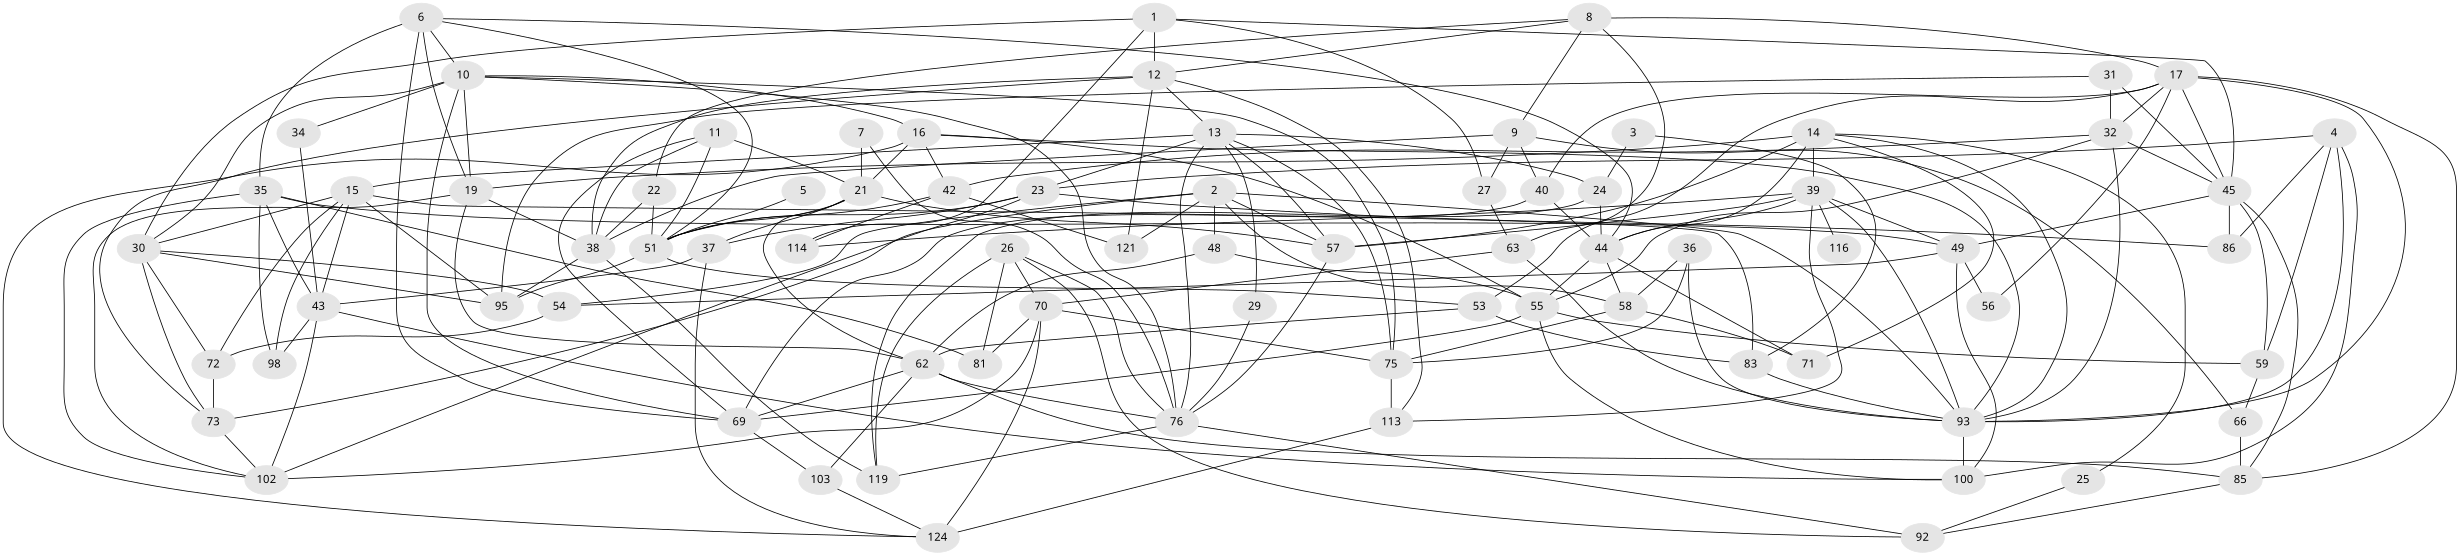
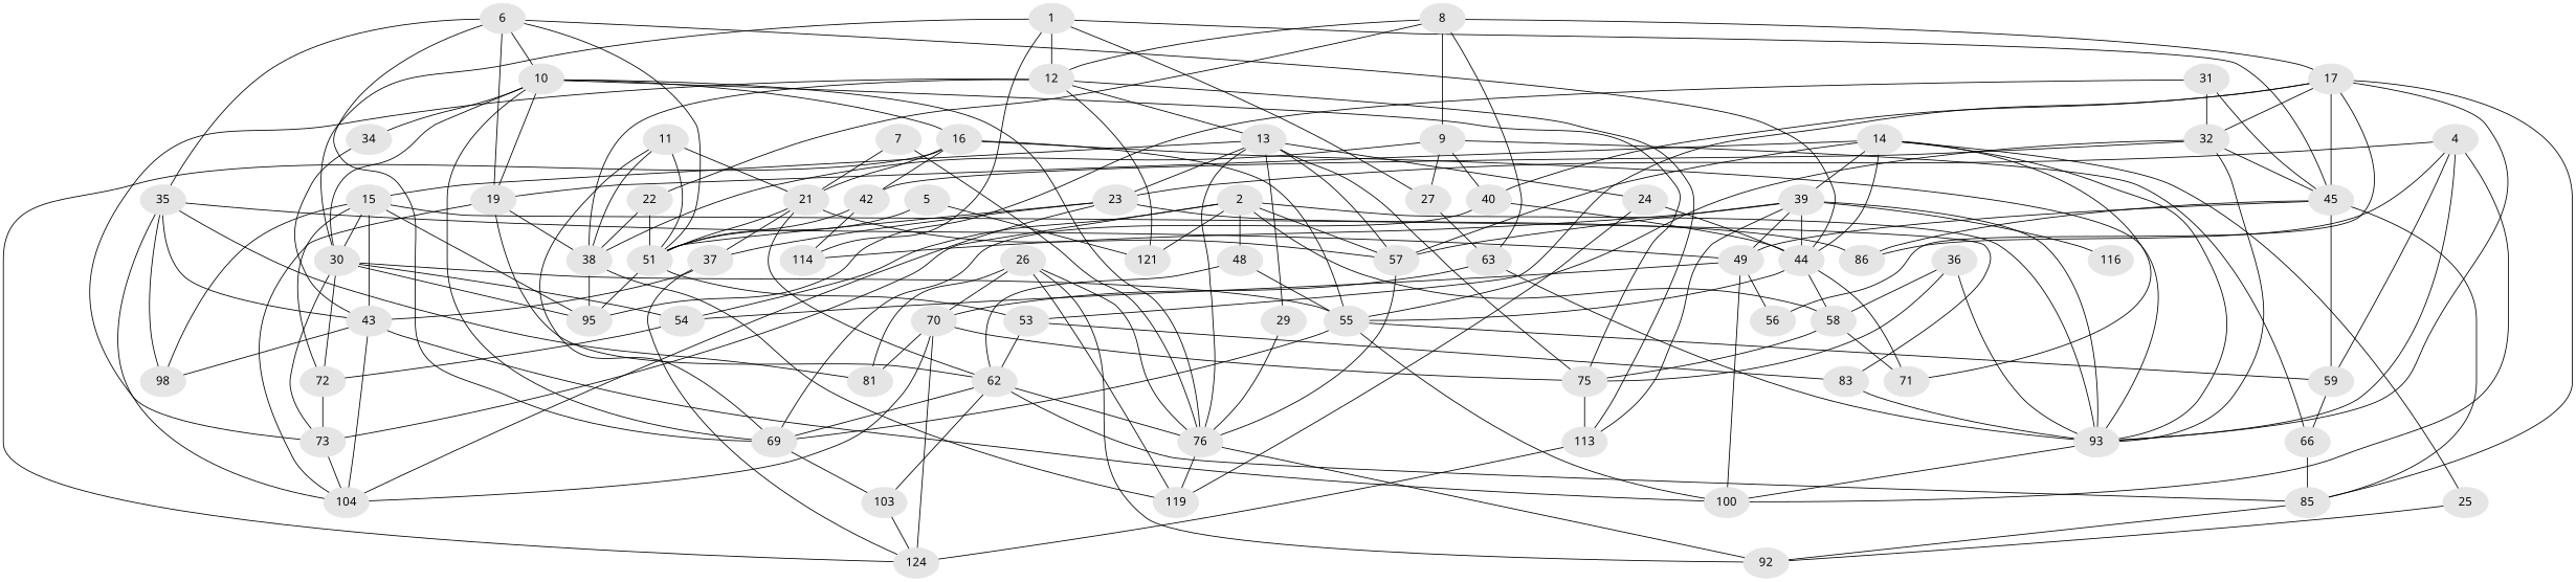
  graph {
    fontname="Noto Sans"
    node [color=gray90 fontname="Noto Sans" style=filled]
    edge [fontname="Noto Sans"]
    1 [super="+18"]
    12 [super="+107"]
    27
    30 [super="+33"]
    45 [super="+67"]
    114
    73 [super="+102"]
    121
    38 [super="+84"]
    13 [super="+60"]
    113 [super="+120"]
    63
    54
    72 [super="+74"]
    95
    55 [super="+68"]
    59 [super="+64"]
    86
    85
    49 [super="+117"]
    2 [super="+28"]
    48
    57
    58 [super="+80"]
    93 [super="+111"]
    62 [super="+94"]
    76 [super="+101"]
    75 [super="+123"]
    71
-   104 [label=102]
+   104
    100 [super="+112"]
    24 [super="+89"]
    44 [super="+106"]
    119
-   3
    83 [super="+109"]
    4 [super="+79"]
    23 [super="+82"]
    51 [super="+118"]
    37 [super="+88"]
    66
    19 [super="+77"]
    5
    53 [super="+87"]
    6 [super="+122"]
    10 [super="+47"]
    35 [super="+105"]
    69 [super="+91"]
    16 [super="+108"]
    34
    43 [super="+110"]
    98
    81
    103
    21 [super="+115"]
    7
    92 [super="+96"]
    8 [super="+41"]
    9 [super="+20"]
    17 [super="+50"]
    22
    40 [super="+46"]
    32 [super="+52"]
    56
    70 [super="+99"]
    42 [super="+61"]
    124 [super="+125"]
    11
    15 [super="+97"]
    29
    14 [super="+65"]
    25
    39 [super="+90"]
    116
    31 [super="+78"]
    26
    36
    1 -- 12
    1 -- 27
    1 -- 30
    1 -- 45
    1 -- 114
    12 -- 73
    12 -- 121
    12 -- 38
    12 -- 13
    12 -- 113
    27 -- 63
    30 -- 73
    30 -- 54 [weight=2]
    30 -- 72
    30 -- 95
+   30 -- 55
    45 -- 59
    45 -- 86
    45 -- 85
    45 -- 49
    73 -- 104
    38 -- 95
    38 -- 119
    13 -- 57
    13 -- 76
    13 -- 75
    13 -- 24
    13 -- 23
    13 -- 15
    13 -- 29
    113 -- 124 [weight=2]
    63 -- 93
    63 -- 70
    54 -- 72
    72 -- 73
    55 -- 59
    55 -- 100
    55 -- 69
    59 -- 66
    85 -- 92
    49 -- 54
    49 -- 100
    49 -- 56
    2 -- 73
    2 -- 121
    2 -- 54
    2 -- 48
    2 -- 57
    2 -- 58
    2 -- 93
    48 -- 55
    48 -- 62
    57 -- 76
    58 -- 75
    58 -- 71
    93 -- 100
    62 -- 85
    62 -- 76
    62 -- 69
    62 -- 103
    76 -- 119
    76 -- 92
    75 -- 113
    24 -- 44
    24 -- 119
    44 -- 55
    44 -- 58 [weight=2]
    44 -- 71
-   3 -- 24
-   3 -- 83
    83 -- 93
    4 -- 59
    4 -- 86
    4 -- 93
    4 -- 100
    4 -- 23
    23 -- 86
    23 -- 104
    23 -- 51
    23 -- 37
    51 -- 95
    51 -- 53
    37 -- 43
    37 -- 124
    66 -- 85
    19 -- 38
    19 -- 62
    19 -- 104
-   42 -- 121
+   5 -- 121
    5 -- 51
    53 -- 62
    53 -- 83
    6 -- 44
    6 -- 51
    6 -- 19
    6 -- 10
    6 -- 35
    6 -- 69
    10 -- 30
    10 -- 76
    10 -- 75
    10 -- 19
    10 -- 69
    10 -- 16
    10 -- 34
    35 -- 49
    35 -- 104
    35 -- 43
    35 -- 98
    35 -- 81
    69 -- 103
    16 -- 55
    16 -- 93
    16 -- 21
    16 -- 42
    16 -- 124
    34 -- 43
    43 -- 104
    43 -- 100
    43 -- 98
    103 -- 124
    21 -- 57
    21 -- 62
    21 -- 51
    21 -- 37
    7 -- 76
    7 -- 21
    8 -- 12
    8 -- 63
    8 -- 9
    8 -- 17
    8 -- 22
    9 -- 27
    9 -- 38
    9 -- 66
    9 -- 40
    17 -- 45
    17 -- 85
    17 -- 93
    17 -- 53
    17 -- 40
    17 -- 32
    17 -- 56
    22 -- 38
    22 -- 51
    40 -- 44 [weight=2]
    40 -- 69
    32 -- 45
    32 -- 55
    32 -- 93
    32 -- 42
    70 -- 75
    70 -- 104
    70 -- 81
    70 -- 124
    42 -- 114
    42 -- 51
    11 -- 38
    11 -- 51
    11 -- 69
    11 -- 21
    15 -- 30
    15 -- 72
    15 -- 95
    15 -- 83
    15 -- 43
    15 -- 98
    29 -- 76
    14 -- 57
    14 -- 93
    14 -- 71
    14 -- 44
    14 -- 19
    14 -- 25
    14 -- 39
    25 -- 92
    39 -- 114
    39 -- 113
    39 -- 49
    39 -- 57
    39 -- 93
    39 -- 44
    39 -- 116
    31 -- 45
    31 -- 95
    31 -- 32
    26 -- 76
    26 -- 119
    26 -- 81
    26 -- 92
    26 -- 70
    36 -- 58
    36 -- 93
    36 -- 75
  }
